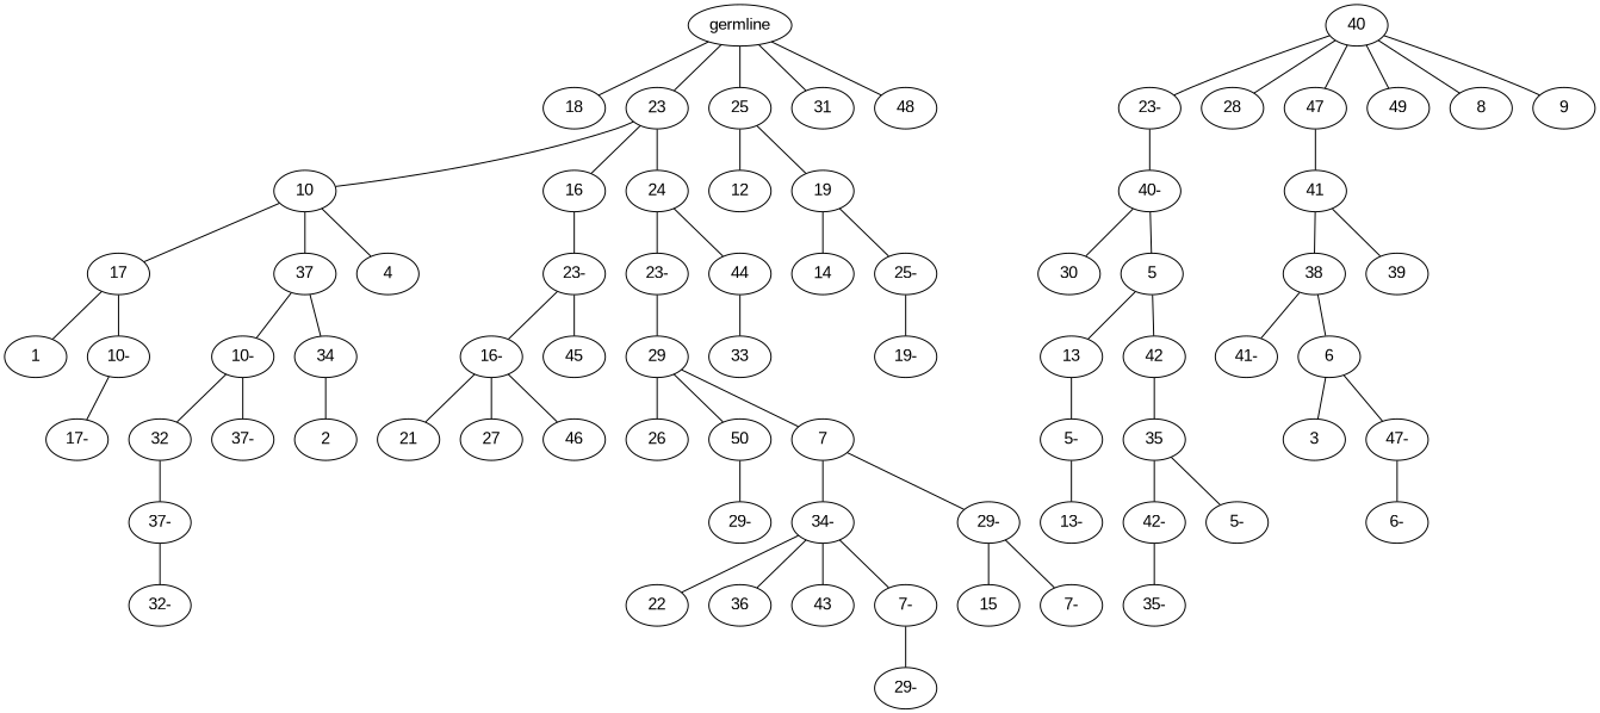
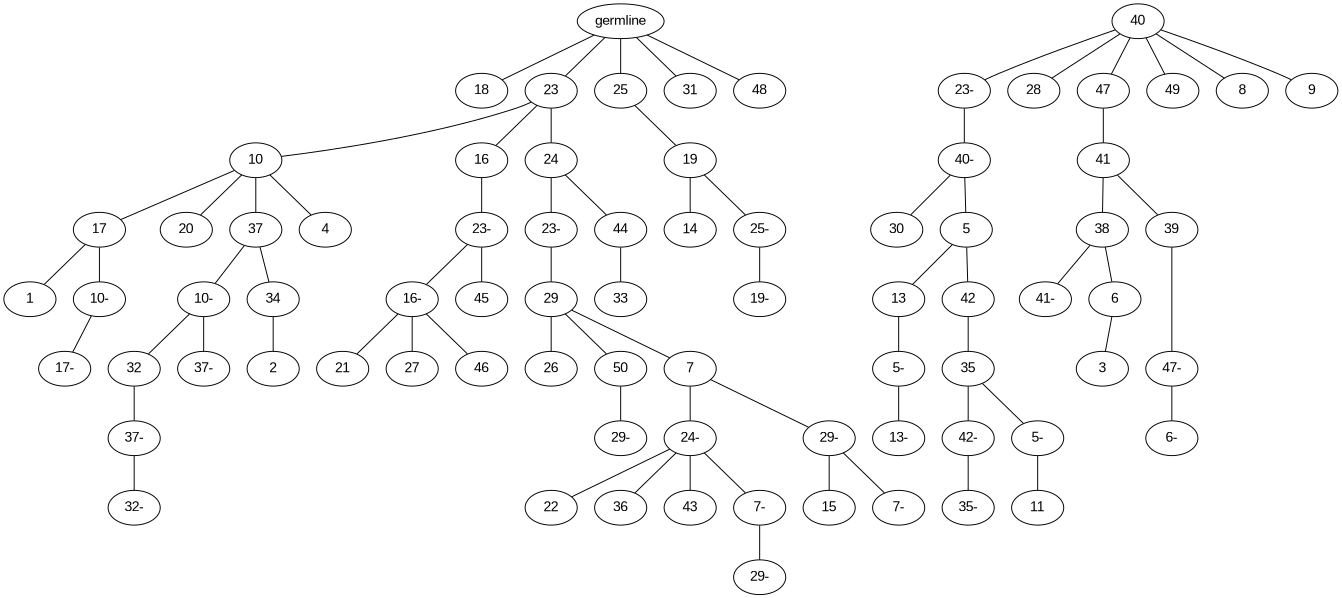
  graph {
    fontname="Liberation Sans"
    node [fontname="Liberation Sans"]
    edge [fontname="Liberation Sans"]
    n1 [label=germline]
    n2 [label=18]
    n3 [label=23]
    n4 [label=25]
    n5 [label=31]
    n6 [label=48]
    n7 [label=10]
    n8 [label=16]
    n9 [label=24]
-   n10 [label=12]
    n11 [label=19]
    n12 [label=17]
+   n13 [label=20]
    n14 [label=37]
    n15 [label=4]
    n16 [label="23-"]
    n17 [label="23-"]
    n18 [label=44]
    n19 [label=40]
    n20 [label="23-"]
    n21 [label=28]
    n22 [label=47]
    n23 [label=49]
    n24 [label=8]
    n25 [label=9]
    n26 [label=1]
    n27 [label="10-"]
    n28 [label="10-"]
    n29 [label=34]
    n30 [label="17-"]
    n31 [label=32]
    n32 [label="37-"]
    n33 [label=2]
    n34 [label="37-"]
    n35 [label="32-"]
    n36 [label="16-"]
    n37 [label=45]
    n38 [label=21]
    n39 [label=27]
    n40 [label=46]
    n41 [label=29]
    n42 [label=33]
    n43 [label=26]
    n44 [label=50]
    n45 [label=7]
    n46 [label="29-"]
-   n47 [label="34-"]
+   n47 [label="24-"]
    n48 [label="29-"]
    n49 [label=22]
    n50 [label=36]
    n51 [label=43]
    n52 [label="7-"]
    n53 [label=15]
    n54 [label="7-"]
    n55 [label="29-"]
    n56 [label="40-"]
    n57 [label=41]
    n58 [label=30]
    n59 [label=5]
    n60 [label=13]
    n61 [label=42]
    n62 [label="5-"]
    n63 [label=35]
    n64 [label="13-"]
    n65 [label="42-"]
    n66 [label="5-"]
    n67 [label="35-"]
+   n68 [label=11]
    n69 [label=38]
    n70 [label=39]
    n71 [label="41-"]
    n72 [label=6]
    n73 [label=3]
    n74 [label="47-"]
    n75 [label="6-"]
    n76 [label=14]
    n77 [label="25-"]
    n78 [label="19-"]
    n1 -- n2
    n1 -- n3
    n1 -- n4
    n1 -- n5
    n1 -- n6
    n3 -- n7
    n3 -- n8
    n3 -- n9
-   n4 -- n10
    n4 -- n11
    n7 -- n12
+   n7 -- n13
    n7 -- n14
    n7 -- n15
    n8 -- n16
    n9 -- n17
    n9 -- n18
    n11 -- n76
    n11 -- n77
    n12 -- n26
    n12 -- n27
    n14 -- n28
    n14 -- n29
    n16 -- n36
    n16 -- n37
    n17 -- n41
    n18 -- n42
    n19 -- n20
    n19 -- n21
    n19 -- n22
    n19 -- n23
    n19 -- n24
    n19 -- n25
    n20 -- n56
    n22 -- n57
    n27 -- n30
    n28 -- n31
    n28 -- n32
    n29 -- n33
    n31 -- n34
    n34 -- n35
    n36 -- n38
    n36 -- n39
    n36 -- n40
    n41 -- n43
    n41 -- n44
    n41 -- n45
    n44 -- n46
    n45 -- n47
    n45 -- n48
    n47 -- n49
    n47 -- n50
    n47 -- n51
    n47 -- n52
    n48 -- n53
    n48 -- n54
    n52 -- n55
    n56 -- n58
    n56 -- n59
    n57 -- n69
    n57 -- n70
    n59 -- n60
    n59 -- n61
    n60 -- n62
    n61 -- n63
    n62 -- n64
    n63 -- n65
    n63 -- n66
    n65 -- n67
+   n66 -- n68
    n69 -- n71
    n69 -- n72
    n72 -- n73
-   n72 -- n74
+   n70 -- n74
    n74 -- n75
    n77 -- n78
  }
